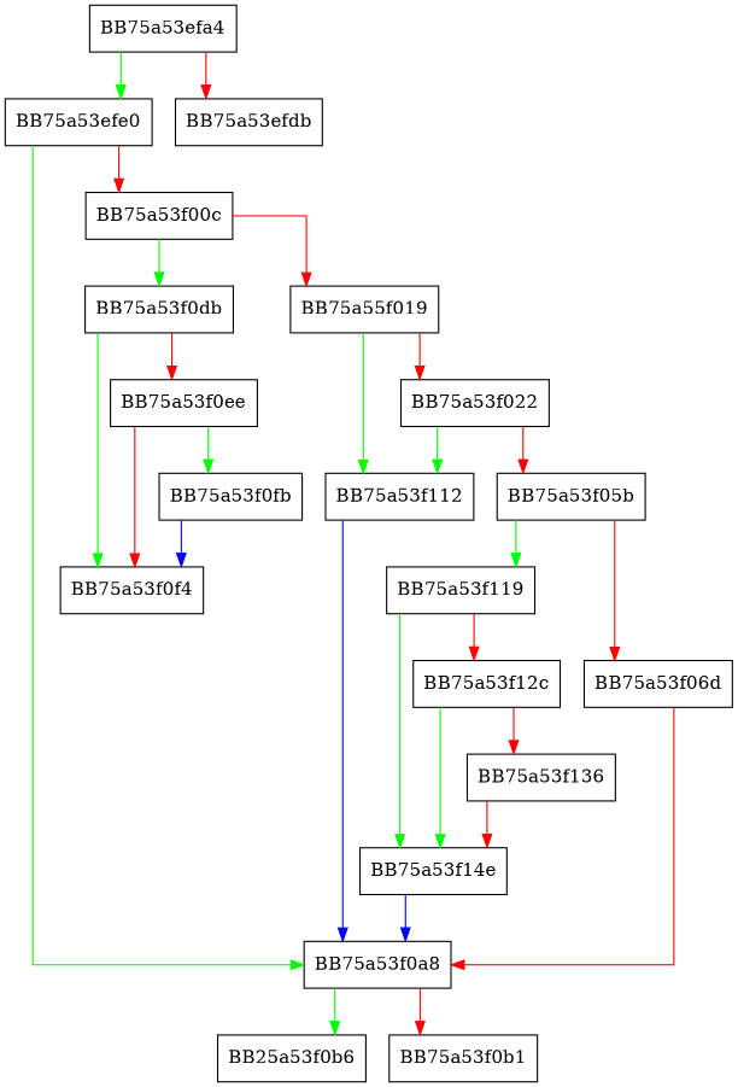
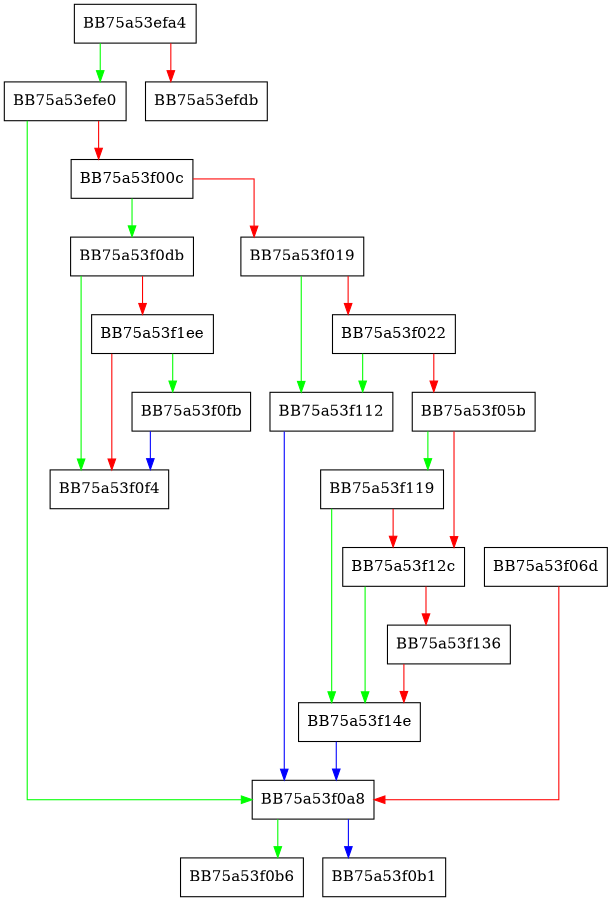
  digraph {
    splines=ortho
    node [shape=box]
    edge [color=red]
    BB75a53efa4
    BB75a53efe0
    BB75a53efdb
    BB75a53f0a8
    BB75a53f00c
-   BB75a53f0b6 [label=BB25a53f0b6]
+   BB75a53f0b6
    BB75a53f0b1
    BB75a53f0db
-   BB75a53f019 [label=BB75a55f019]
+   BB75a53f019
    BB75a53f0f4
-   BB75a53f0ee
+   BB75a53f0ee [label=BB75a53f1ee]
    BB75a53f112
    BB75a53f022
    BB75a53f0fb
    BB75a53f05b
    BB75a53f119
    BB75a53f06d
    BB75a53f14e
    BB75a53f12c
    BB75a53f136
    BB75a53efa4 -> BB75a53efe0 [color=green]
    BB75a53efa4 -> BB75a53efdb
    BB75a53efe0 -> BB75a53f0a8 [color=green]
    BB75a53efe0 -> BB75a53f00c
    BB75a53f0a8 -> BB75a53f0b6 [color=green]
-   BB75a53f0a8 -> BB75a53f0b1
+   BB75a53f0a8 -> BB75a53f0b1 [color=blue]
    BB75a53f00c -> BB75a53f0db [color=green]
    BB75a53f00c -> BB75a53f019
    BB75a53f0db -> BB75a53f0f4 [color=green]
    BB75a53f0db -> BB75a53f0ee
    BB75a53f019 -> BB75a53f112 [color=green]
    BB75a53f019 -> BB75a53f022
    BB75a53f0ee -> BB75a53f0f4
    BB75a53f0ee -> BB75a53f0fb [color=green]
    BB75a53f112 -> BB75a53f0a8 [color=blue]
    BB75a53f022 -> BB75a53f112 [color=green]
    BB75a53f022 -> BB75a53f05b
    BB75a53f0fb -> BB75a53f0f4 [color=blue]
    BB75a53f05b -> BB75a53f119 [color=green]
-   BB75a53f05b -> BB75a53f06d
+   BB75a53f05b -> BB75a53f12c
    BB75a53f119 -> BB75a53f14e [color=green]
    BB75a53f119 -> BB75a53f12c
    BB75a53f06d -> BB75a53f0a8
    BB75a53f14e -> BB75a53f0a8 [color=blue]
    BB75a53f12c -> BB75a53f14e [color=green]
    BB75a53f12c -> BB75a53f136
    BB75a53f136 -> BB75a53f14e
  }
